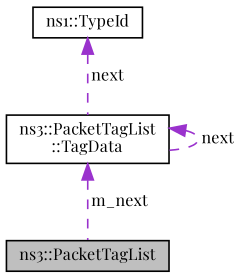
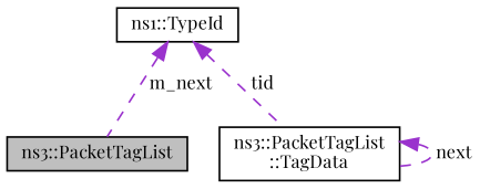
  digraph {
    fontname="Playfair Display"
    node [color=black fillcolor=white fontname="Playfair Display" fontsize=10 shape=record style=filled]
    edge [color=darkorchid3 dir=back fontname="Playfair Display" fontsize=10 labelfontname=Helvetica labelfontsize=10 style=dashed]
    n1 [fillcolor=grey75 fontcolor=black height=0.2 label="ns3::PacketTagList" width=0.4]
    n2 [height=0.2 label="ns3::PacketTagList\l::TagData" width=0.4]
    n3 [height=0.2 label="ns1::TypeId" width=0.4]
-   n2 -> n1 [label=" m_next"]
+   n3 -> n1 [label=" m_next"]
    n2 -> n2 [label=" next"]
-   n3 -> n2 [label=" next"]
+   n3 -> n2 [label=" tid"]
  }
